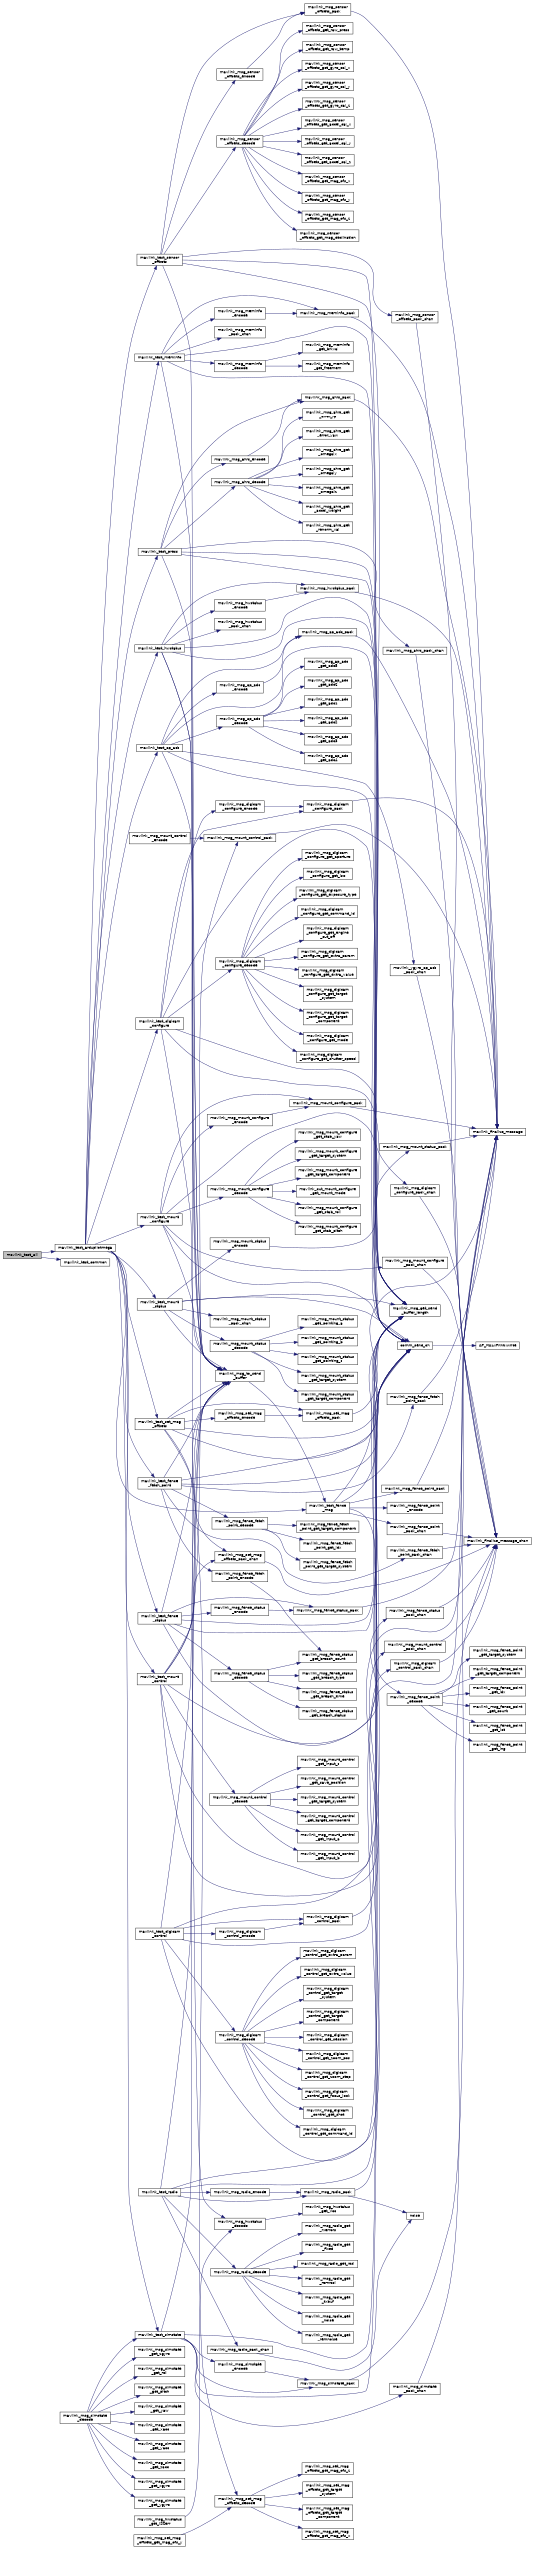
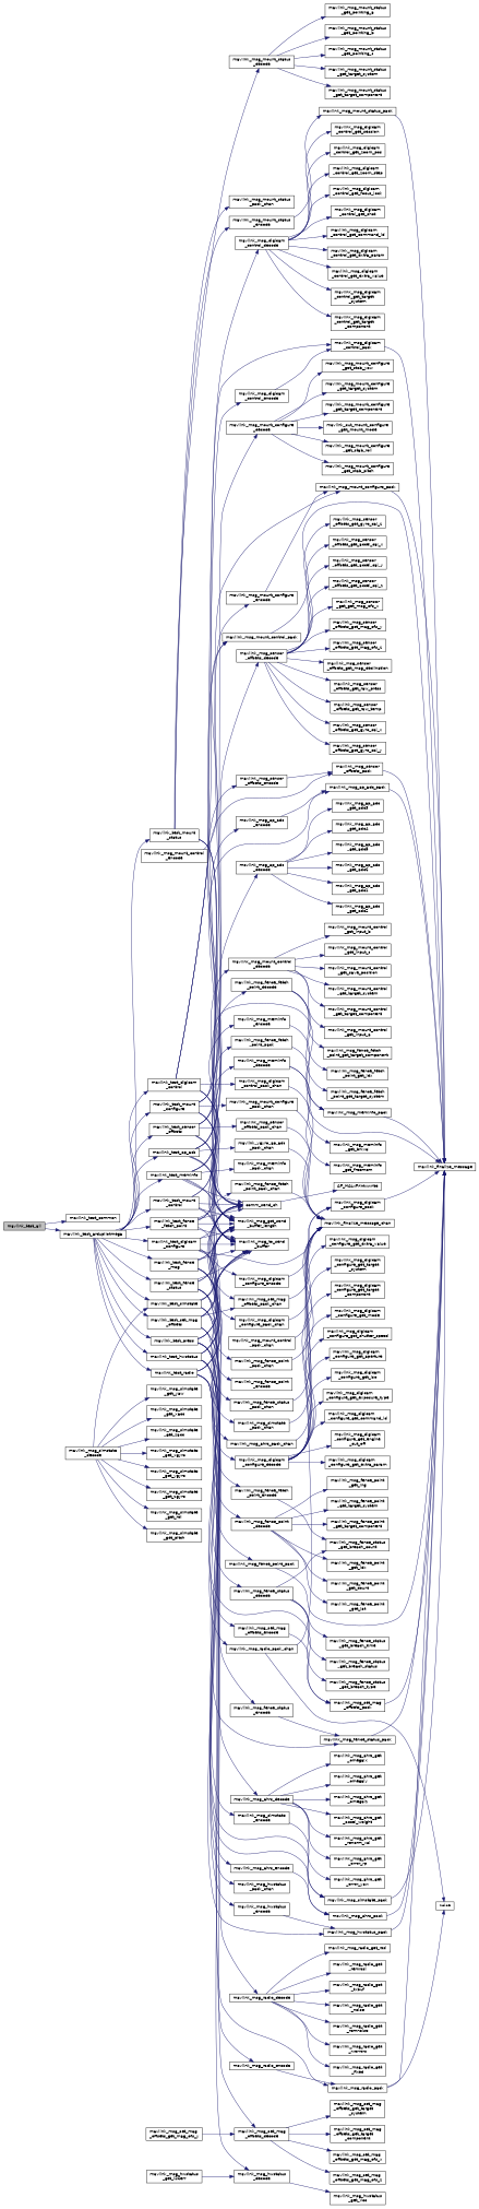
  digraph {
    rankdir=LR
    node [color=black fillcolor=white fontname=Helvetica fontsize=10 shape=record style=filled]
    edge [color=midnightblue fontname=Helvetica fontsize=10 labelfontname=Helvetica labelfontsize=10 style=solid]
    n1 [fillcolor=grey75 fontcolor=black height=0.2 label=mavlink_test_all width=0.4]
    n2 [height=0.2 label=mavlink_test_common width=0.4]
    n3 [height=0.2 label=mavlink_test_ardupilotmega width=0.4]
    n4 [height=0.2 label="mavlink_test_sensor\l_offsets" width=0.4]
    n5 [height=0.2 label="mavlink_test_set_mag\l_offsets" width=0.4]
    n6 [height=0.2 label=mavlink_test_meminfo width=0.4]
    n7 [height=0.2 label=mavlink_test_ap_adc width=0.4]
    n8 [height=0.2 label="mavlink_test_digicam\l_configure" width=0.4]
    n9 [height=0.2 label="mavlink_test_digicam\l_control" width=0.4]
    n10 [height=0.2 label="mavlink_test_mount\l_configure" width=0.4]
    n11 [height=0.2 label="mavlink_test_mount\l_control" width=0.4]
    n12 [height=0.2 label="mavlink_test_mount\l_status" width=0.4]
    n13 [height=0.2 label="mavlink_test_fence\l_mag" width=0.4]
    n14 [height=0.2 label="mavlink_test_fence\l_fetch_point" width=0.4]
    n15 [height=0.2 label="mavlink_test_fence\l_status" width=0.4]
    n16 [height=0.2 label=mavlink_test_press width=0.4]
    n17 [height=0.2 label=mavlink_test_simstate width=0.4]
    n18 [height=0.2 label=mavlink_test_hwstatus width=0.4]
    n19 [height=0.2 label=mavlink_test_radio width=0.4]
    n20 [height=0.2 label="mavlink_msg_sensor\l_offsets_encode" width=0.4]
    n21 [height=0.2 label="mavlink_msg_sensor\l_offsets_pack" width=0.4]
    n22 [height=0.2 label="mavlink_msg_sensor\l_offsets_decode" width=0.4]
    n23 [height=0.2 label="mavlink_msg_sensor\l_offsets_pack_chan" width=0.4]
    n24 [height=0.2 label="mavlink_msg_to_send\l_buffer" width=0.4]
    n25 [height=0.2 label="mavlink_msg_get_send\l_buffer_length" width=0.4]
    n26 [height=0.2 label=comm_send_ch width=0.4]
    n27 [height=0.2 label="mavlink_msg_set_mag\l_offsets_encode" width=0.4]
    n28 [height=0.2 label="mavlink_msg_set_mag\l_offsets_pack" width=0.4]
    n29 [height=0.2 label="mavlink_msg_set_mag\l_offsets_decode" width=0.4]
    n30 [height=0.2 label="mavlink_msg_set_mag\l_offsets_pack_chan" width=0.4]
    n31 [height=0.2 label="mavlink_msg_meminfo\l_encode" width=0.4]
    n32 [height=0.2 label=mavlink_msg_meminfo_pack width=0.4]
    n33 [height=0.2 label="mavlink_msg_meminfo\l_decode" width=0.4]
    n34 [height=0.2 label="mavlink_msg_meminfo\l_pack_chan" width=0.4]
    n35 [height=0.2 label="mavlink_msg_ap_adc\l_encode" width=0.4]
    n36 [height=0.2 label=mavlink_msg_ap_adc_pack width=0.4]
    n37 [height=0.2 label="mavlink_msg_ap_adc\l_decode" width=0.4]
    n38 [height=0.2 label="mavlink_ygyro_ap_adc\l_pack_chan" width=0.4]
    n39 [height=0.2 label="mavlink_msg_digicam\l_configure_encode" width=0.4]
    n40 [height=0.2 label="mavlink_msg_digicam\l_configure_pack" width=0.4]
    n41 [height=0.2 label="mavlink_msg_digicam\l_configure_decode" width=0.4]
    n42 [height=0.2 label="mavlink_msg_digicam\l_configure_pack_chan" width=0.4]
    n43 [height=0.2 label="mavlink_msg_digicam\l_control_encode" width=0.4]
    n44 [height=0.2 label="mavlink_msg_digicam\l_control_pack" width=0.4]
    n45 [height=0.2 label="mavlink_msg_digicam\l_control_decode" width=0.4]
    n46 [height=0.2 label="mavlink_msg_digicam\l_control_pack_chan" width=0.4]
    n47 [height=0.2 label="mavlink_msg_mount_configure\l_encode" width=0.4]
    n48 [height=0.2 label=mavlink_msg_mount_configure_pack width=0.4]
    n49 [height=0.2 label="mavlink_msg_mount_configure\l_decode" width=0.4]
    n50 [height=0.2 label="mavlink_msg_mount_configure\l_pack_chan" width=0.4]
    n51 [height=0.2 label=mavlink_msg_mount_control_pack width=0.4]
    n52 [height=0.2 label="mavlink_msg_mount_control\l_decode" width=0.4]
    n53 [height=0.2 label="mavlink_msg_mount_control\l_pack_chan" width=0.4]
    n54 [height=0.2 label="mavlink_msg_mount_status\l_encode" width=0.4]
    n55 [height=0.2 label="mavlink_msg_mount_status\l_decode" width=0.4]
    n56 [height=0.2 label="mavlink_msg_mount_status\l_pack_chan" width=0.4]
    n57 [height=0.2 label="mavlink_msg_fence_point\l_encode" width=0.4]
    n58 [height=0.2 label=mavlink_msg_fence_point_pack width=0.4]
    n59 [height=0.2 label="mavlink_msg_fence_point\l_decode" width=0.4]
    n60 [height=0.2 label="mavlink_msg_fence_point\l_pack_chan" width=0.4]
    n61 [height=0.2 label="mavlink_msg_fence_fetch\l_point_encode" width=0.4]
    n62 [height=0.2 label="mavlink_msg_fence_fetch\l_point_pack" width=0.4]
    n63 [height=0.2 label="mavlink_msg_fence_fetch\l_point_decode" width=0.4]
    n64 [height=0.2 label="mavlink_msg_fence_fetch\l_point_pack_chan" width=0.4]
    n65 [height=0.2 label="mavlink_msg_fence_status\l_encode" width=0.4]
    n66 [height=0.2 label=mavlink_msg_fence_status_pack width=0.4]
    n67 [height=0.2 label="mavlink_msg_fence_status\l_decode" width=0.4]
    n68 [height=0.2 label="mavlink_msg_fence_status\l_pack_chan" width=0.4]
    n69 [height=0.2 label=mavlink_msg_ahrs_encode width=0.4]
    n70 [height=0.2 label=mavlink_msg_ahrs_pack width=0.4]
    n71 [height=0.2 label=mavlink_msg_ahrs_decode width=0.4]
    n72 [height=0.2 label=mavlink_msg_ahrs_pack_chan width=0.4]
    n73 [height=0.2 label="mavlink_msg_simstate\l_encode" width=0.4]
    n74 [height=0.2 label=mavlink_msg_simstate_pack width=0.4]
    n75 [height=0.2 label="mavlink_msg_simstate\l_pack_chan" width=0.4]
    n76 [height=0.2 label="mavlink_msg_hwstatus\l_encode" width=0.4]
    n77 [height=0.2 label=mavlink_msg_hwstatus_pack width=0.4]
    n78 [height=0.2 label="mavlink_msg_hwstatus\l_decode" width=0.4]
    n79 [height=0.2 label="mavlink_msg_hwstatus\l_pack_chan" width=0.4]
    n80 [height=0.2 label=mavlink_msg_radio_encode width=0.4]
    n81 [height=0.2 label=mavlink_msg_radio_pack width=0.4]
    n82 [height=0.2 label=mavlink_msg_radio_decode width=0.4]
    n83 [height=0.2 label=mavlink_msg_radio_pack_chan width=0.4]
    n84 [height=0.2 label=mavlink_finalize_message width=0.4]
-   n85 [height=0.2 label="mavlink_msg_sensor\l_offsets_get_mag_ofs_x" width=0.4]
+   n85 [height=0.2 label="mavlink_msg_sensor\l_get_get_mag_ofs_x" width=0.4]
    n86 [height=0.2 label="mavlink_msg_sensor\l_offsets_get_mag_ofs_y" width=0.4]
    n87 [height=0.2 label="mavlink_msg_sensor\l_offsets_get_mag_ofs_z" width=0.4]
    n88 [height=0.2 label="mavlink_msg_sensor\l_offsets_get_mag_declination" width=0.4]
    n89 [height=0.2 label="mavlink_msg_sensor\l_offsets_get_raw_press" width=0.4]
    n90 [height=0.2 label="mavlink_msg_sensor\l_offsets_get_raw_temp" width=0.4]
    n91 [height=0.2 label="mavlink_msg_sensor\l_offsets_get_gyro_cal_x" width=0.4]
    n92 [height=0.2 label="mavlink_msg_sensor\l_offsets_get_gyro_cal_y" width=0.4]
    n93 [height=0.2 label="mavlink_msg_sensor\l_offsets_get_gyro_cal_z" width=0.4]
    n94 [height=0.2 label="mavlink_msg_sensor\l_offsets_get_accel_cal_x" width=0.4]
    n95 [height=0.2 label="mavlink_msg_sensor\l_offsets_get_accel_cal_y" width=0.4]
    n96 [height=0.2 label="mavlink_msg_sensor\l_offsets_get_accel_cal_z" width=0.4]
    n97 [height=0.2 label=mavlink_finalize_message_chan width=0.4]
    n98 [height=0.2 label="AP_HAL::Print::write" width=0.4]
    n99 [height=0.2 label="mavlink_msg_set_mag\l_offsets_get_target\l_system" width=0.4]
    n100 [height=0.2 label="mavlink_msg_set_mag\l_offsets_get_target\l_component" width=0.4]
    n101 [height=0.2 label="mavlink_msg_set_mag\l_offsets_get_mag_ofs_x" width=0.4]
    n102 [height=0.2 label="mavlink_msg_set_mag\l_offsets_get_mag_ofs_z" width=0.4]
    n103 [height=0.2 label="mavlink_msg_set_mag\l_offsets_get_mag_ofs_y" width=0.4]
    n104 [height=0.2 label="mavlink_msg_meminfo\l_get_brkval" width=0.4]
    n105 [height=0.2 label="mavlink_msg_meminfo\l_get_freemem" width=0.4]
    n106 [height=0.2 label="mavlink_msg_ap_adc\l_get_adc1" width=0.4]
    n107 [height=0.2 label="mavlink_msg_ap_adc\l_get_adc2" width=0.4]
    n108 [height=0.2 label="mavlink_msg_ap_adc\l_get_adc3" width=0.4]
    n109 [height=0.2 label="mavlink_msg_ap_adc\l_get_adc4" width=0.4]
    n110 [height=0.2 label="mavlink_msg_ap_adc\l_get_adc5" width=0.4]
    n111 [height=0.2 label="mavlink_msg_ap_adc\l_get_adc6" width=0.4]
    n112 [height=0.2 label="mavlink_msg_digicam\l_configure_get_target\l_system" width=0.4]
    n113 [height=0.2 label="mavlink_msg_digicam\l_configure_get_target\l_component" width=0.4]
    n114 [height=0.2 label="mavlink_msg_digicam\l_configure_get_mode" width=0.4]
    n115 [height=0.2 label="mavlink_msg_digicam\l_configure_get_shutter_speed" width=0.4]
    n116 [height=0.2 label="mavlink_msg_digicam\l_configure_get_aperture" width=0.4]
    n117 [height=0.2 label="mavlink_msg_digicam\l_configure_get_iso" width=0.4]
    n118 [height=0.2 label="mavlink_msg_digicam\l_configure_get_exposure_type" width=0.4]
    n119 [height=0.2 label="mavlink_msg_digicam\l_configure_get_command_id" width=0.4]
    n120 [height=0.2 label="mavlink_msg_digicam\l_configure_get_engine\l_cut_off" width=0.4]
    n121 [height=0.2 label="mavlink_msg_digicam\l_configure_get_extra_param" width=0.4]
    n122 [height=0.2 label="mavlink_msg_digicam\l_configure_get_extra_value" width=0.4]
    n123 [height=0.2 label="mavlink_msg_digicam\l_control_get_target\l_system" width=0.4]
    n124 [height=0.2 label="mavlink_msg_digicam\l_control_get_target\l_component" width=0.4]
    n125 [height=0.2 label="mavlink_msg_digicam\l_control_get_session" width=0.4]
    n126 [height=0.2 label="mavlink_msg_digicam\l_control_get_zoom_pos" width=0.4]
    n127 [height=0.2 label="mavlink_msg_digicam\l_control_get_zoom_step" width=0.4]
    n128 [height=0.2 label="mavlink_msg_digicam\l_control_get_focus_lock" width=0.4]
    n129 [height=0.2 label="mavlink_msg_digicam\l_control_get_shot" width=0.4]
    n130 [height=0.2 label="mavlink_msg_digicam\l_control_get_command_id" width=0.4]
    n131 [height=0.2 label="mavlink_msg_digicam\l_control_get_extra_param" width=0.4]
    n132 [height=0.2 label="mavlink_msg_digicam\l_control_get_extra_value" width=0.4]
    n133 [height=0.2 label="mavlink_msg_mount_configure\l_get_target_system" width=0.4]
    n134 [height=0.2 label="mavlink_msg_mount_configure\l_get_target_component" width=0.4]
    n135 [height=0.2 label="mavlink_cut_mount_configure\l_get_mount_mode" width=0.4]
    n136 [height=0.2 label="mavlink_msg_mount_configure\l_get_stab_roll" width=0.4]
    n137 [height=0.2 label="mavlink_msg_mount_configure\l_get_stab_pitch" width=0.4]
    n138 [height=0.2 label="mavlink_msg_mount_configure\l_get_stab_yaw" width=0.4]
    n139 [height=0.2 label="mavlink_msg_mount_control\l_encode" width=0.4]
    n140 [height=0.2 label="mavlink_msg_mount_control\l_get_target_system" width=0.4]
    n141 [height=0.2 label="mavlink_msg_mount_control\l_get_target_component" width=0.4]
    n142 [height=0.2 label="mavlink_msg_mount_control\l_get_input_a" width=0.4]
    n143 [height=0.2 label="mavlink_msg_mount_control\l_get_input_b" width=0.4]
    n144 [height=0.2 label="mavlink_msg_mount_control\l_get_input_c" width=0.4]
    n145 [height=0.2 label="mavlink_msg_mount_control\l_get_save_position" width=0.4]
    n146 [height=0.2 label=mavlink_msg_mount_status_pack width=0.4]
    n147 [height=0.2 label="mavlink_msg_mount_status\l_get_target_system" width=0.4]
    n148 [height=0.2 label="mavlink_msg_mount_status\l_get_target_component" width=0.4]
    n149 [height=0.2 label="mavlink_msg_mount_status\l_get_pointing_a" width=0.4]
    n150 [height=0.2 label="mavlink_msg_mount_status\l_get_pointing_b" width=0.4]
    n151 [height=0.2 label="mavlink_msg_mount_status\l_get_pointing_c" width=0.4]
    n152 [height=0.2 label="mavlink_msg_fence_point\l_get_target_system" width=0.4]
    n153 [height=0.2 label="mavlink_msg_fence_point\l_get_target_component" width=0.4]
    n154 [height=0.2 label="mavlink_msg_fence_point\l_get_idx" width=0.4]
    n155 [height=0.2 label="mavlink_msg_fence_point\l_get_count" width=0.4]
    n156 [height=0.2 label="mavlink_msg_fence_point\l_get_lat" width=0.4]
    n157 [height=0.2 label="mavlink_msg_fence_point\l_get_lng" width=0.4]
    n158 [height=0.2 label="mavlink_msg_fence_status\l_get_breach_count" width=0.4]
    n159 [height=0.2 label="mavlink_msg_fence_fetch\l_point_get_target_system" width=0.4]
    n160 [height=0.2 label="mavlink_msg_fence_fetch\l_point_get_target_component" width=0.4]
    n161 [height=0.2 label="mavlink_msg_fence_fetch\l_point_get_idx" width=0.4]
    n162 [height=0.2 label="mavlink_msg_fence_status\l_get_breach_status" width=0.4]
    n163 [height=0.2 label="mavlink_msg_fence_status\l_get_breach_type" width=0.4]
    n164 [height=0.2 label="mavlink_msg_fence_status\l_get_breach_time" width=0.4]
    n165 [height=0.2 label="mavlink_msg_ahrs_get\l_omegaIx" width=0.4]
    n166 [height=0.2 label="mavlink_msg_ahrs_get\l_omegaIy" width=0.4]
    n167 [height=0.2 label="mavlink_msg_ahrs_get\l_omegaIz" width=0.4]
    n168 [height=0.2 label="mavlink_msg_ahrs_get\l_accel_weight" width=0.4]
    n169 [height=0.2 label="mavlink_msg_ahrs_get\l_renorm_val" width=0.4]
    n170 [height=0.2 label="mavlink_msg_ahrs_get\l_error_rp" width=0.4]
    n171 [height=0.2 label="mavlink_msg_ahrs_get\l_error_yaw" width=0.4]
    n172 [height=0.2 label="mavlink_msg_simstate\l_decode" width=0.4]
    n173 [height=0.2 label="mavlink_msg_simstate\l_get_roll" width=0.4]
    n174 [height=0.2 label="mavlink_msg_simstate\l_get_pitch" width=0.4]
    n175 [height=0.2 label="mavlink_msg_simstate\l_get_yaw" width=0.4]
    n176 [height=0.2 label="mavlink_msg_simstate\l_get_xacc" width=0.4]
-   n177 [height=0.2 label="mavlink_msg_simstate\l_get_yacc" width=0.4]
    n178 [height=0.2 label="mavlink_msg_simstate\l_get_zacc" width=0.4]
    n179 [height=0.2 label="mavlink_msg_simstate\l_get_xgyro" width=0.4]
    n180 [height=0.2 label="mavlink_msg_simstate\l_get_ygyro" width=0.4]
    n181 [height=0.2 label="mavlink_msg_simstate\l_get_zgyro" width=0.4]
    n182 [height=0.2 label="mavlink_msg_hwstatus\l_get_Vcc" width=0.4]
    n183 [height=0.2 label="mavlink_msg_hwstatus\l_get_I2Cerr" width=0.4]
    n184 [height=0.2 label=noise width=0.4]
    n185 [height=0.2 label=mavlink_msg_radio_get_rssi width=0.4]
    n186 [height=0.2 label="mavlink_msg_radio_get\l_remrssi" width=0.4]
    n187 [height=0.2 label="mavlink_msg_radio_get\l_txbuf" width=0.4]
    n188 [height=0.2 label="mavlink_msg_radio_get\l_noise" width=0.4]
    n189 [height=0.2 label="mavlink_msg_radio_get\l_remnoise" width=0.4]
    n190 [height=0.2 label="mavlink_msg_radio_get\l_rxerrors" width=0.4]
    n191 [height=0.2 label="mavlink_msg_radio_get\l_fixed" width=0.4]
    n1 -> n2
    n1 -> n3
    n3 -> n4
    n3 -> n5
    n3 -> n6
    n3 -> n7
    n3 -> n8
+   n3 -> n9
    n3 -> n10
    n3 -> n11
    n3 -> n12
    n3 -> n13
    n3 -> n14
    n3 -> n15
    n3 -> n16
    n3 -> n17
    n3 -> n18
+   n3 -> n19
    n4 -> n20
    n4 -> n21
    n4 -> n22
    n4 -> n23
    n4 -> n24
    n4 -> n25
    n4 -> n26
    n5 -> n24
    n5 -> n25
    n5 -> n26
    n5 -> n27
    n5 -> n28
    n5 -> n29
    n5 -> n30
    n6 -> n24
    n6 -> n25
    n6 -> n26
    n6 -> n31
    n6 -> n32
    n6 -> n33
    n6 -> n34
    n7 -> n24
    n7 -> n25
    n7 -> n26
    n7 -> n35
    n7 -> n36
    n7 -> n37
    n7 -> n38
    n8 -> n24
    n8 -> n25
    n8 -> n26
    n8 -> n39
    n8 -> n40
    n8 -> n41
    n8 -> n42
    n9 -> n24
    n9 -> n25
    n9 -> n26
    n9 -> n43
    n9 -> n44
    n9 -> n45
    n9 -> n46
    n10 -> n24
    n10 -> n25
    n10 -> n26
    n10 -> n47
    n10 -> n48
    n10 -> n49
    n10 -> n50
    n11 -> n24
    n11 -> n25
    n11 -> n26
    n11 -> n30
    n11 -> n51
    n11 -> n52
-   n11 -> n53
    n12 -> n24
    n12 -> n25
    n12 -> n26
    n12 -> n54
    n12 -> n55
    n12 -> n56
-   n24 -> n13
+   n13 -> n24
    n13 -> n25
    n13 -> n26
    n13 -> n57
    n13 -> n58
    n13 -> n59
    n13 -> n60
    n14 -> n24
    n14 -> n25
    n14 -> n26
    n14 -> n61
    n14 -> n62
    n14 -> n63
    n14 -> n64
    n15 -> n24
    n15 -> n25
    n15 -> n26
    n15 -> n65
    n15 -> n66
    n15 -> n67
    n15 -> n68
    n16 -> n24
    n16 -> n25
    n16 -> n26
    n16 -> n69
    n16 -> n70
    n16 -> n71
    n16 -> n72
    n17 -> n24
    n17 -> n25
    n17 -> n26
    n17 -> n73
    n17 -> n74
    n17 -> n75
    n18 -> n24
    n18 -> n25
    n18 -> n26
    n18 -> n76
    n18 -> n77
    n18 -> n78
    n18 -> n79
    n19 -> n24
    n19 -> n25
    n19 -> n26
    n19 -> n80
    n19 -> n81
    n19 -> n82
    n19 -> n83
    n20 -> n21
    n21 -> n84
    n22 -> n85
    n22 -> n86
    n22 -> n87
    n22 -> n88
    n22 -> n89
    n22 -> n90
    n22 -> n91
    n22 -> n92
    n22 -> n93
    n22 -> n94
    n22 -> n95
    n22 -> n96
    n23 -> n97
    n26 -> n98
    n27 -> n28
    n28 -> n84
    n29 -> n99
    n29 -> n100
    n29 -> n101
    n29 -> n102
    n30 -> n97
    n31 -> n32
    n32 -> n84
    n33 -> n104
    n33 -> n105
    n35 -> n36
    n36 -> n84
    n37 -> n106
    n37 -> n107
    n37 -> n108
    n37 -> n109
    n37 -> n110
    n37 -> n111
    n38 -> n97
    n39 -> n40
    n40 -> n84
    n41 -> n112
    n41 -> n113
    n41 -> n114
    n41 -> n115
    n41 -> n116
    n41 -> n117
    n41 -> n118
    n41 -> n119
    n41 -> n120
    n41 -> n121
    n41 -> n122
    n42 -> n97
    n43 -> n44
    n44 -> n84
    n45 -> n123
    n45 -> n124
    n45 -> n125
    n45 -> n126
    n45 -> n127
    n45 -> n128
    n45 -> n129
    n45 -> n130
    n45 -> n131
    n45 -> n132
    n46 -> n97
    n47 -> n48
    n48 -> n84
    n49 -> n133
    n49 -> n134
    n49 -> n135
    n49 -> n136
    n49 -> n137
    n49 -> n138
    n50 -> n97
    n51 -> n84
    n52 -> n140
    n52 -> n141
    n52 -> n142
    n52 -> n143
    n52 -> n144
    n52 -> n145
    n53 -> n97
    n54 -> n146
    n55 -> n147
    n55 -> n148
    n55 -> n149
    n55 -> n150
    n55 -> n151
    n58 -> n84
    n59 -> n152
    n59 -> n153
    n59 -> n154
    n59 -> n155
    n59 -> n156
    n59 -> n157
    n60 -> n97
    n61 -> n158
    n62 -> n84
    n63 -> n159
    n63 -> n160
    n63 -> n161
    n64 -> n97
    n65 -> n66
    n66 -> n84
    n67 -> n158
    n67 -> n162
    n67 -> n163
    n67 -> n164
    n68 -> n97
    n69 -> n70
    n70 -> n84
    n71 -> n165
    n71 -> n166
    n71 -> n167
    n71 -> n168
    n71 -> n169
    n71 -> n170
    n71 -> n171
    n72 -> n97
    n73 -> n74
    n74 -> n84
    n75 -> n97
    n76 -> n77
    n77 -> n84
    n78 -> n182
    n80 -> n81
    n81 -> n84
    n81 -> n184
    n82 -> n185
    n82 -> n186
    n82 -> n187
    n82 -> n188
    n82 -> n189
    n82 -> n190
    n82 -> n191
+   n83 -> n97
    n83 -> n184
    n103 -> n29
    n139 -> n51
    n146 -> n84
    n172 -> n17
    n172 -> n173
    n172 -> n174
    n172 -> n175
    n172 -> n176
-   n172 -> n177
    n172 -> n178
    n172 -> n179
    n172 -> n180
    n172 -> n181
    n183 -> n78
  }
